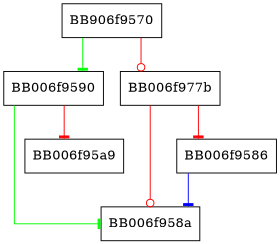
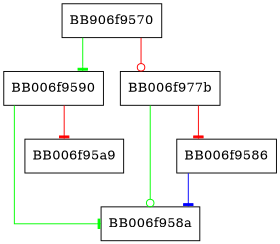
  digraph {
    splines=ortho
    node [shape=box]
    edge [arrowhead=tee color=green]
    n1 [label=BB906f9570]
    BB006f9590
    n3 [label=BB006f977b]
    BB006f958a
    BB006f95a9
    BB006f9586
    n1 -> BB006f9590
    n1 -> n3 [arrowhead=odot color=red]
    BB006f9590 -> BB006f958a
    BB006f9590 -> BB006f95a9 [color=red]
-   n3 -> BB006f958a [arrowhead=odot color=red]
+   n3 -> BB006f958a [arrowhead=odot]
    n3 -> BB006f9586 [color=red]
    BB006f9586 -> BB006f958a [color=blue]
  }
